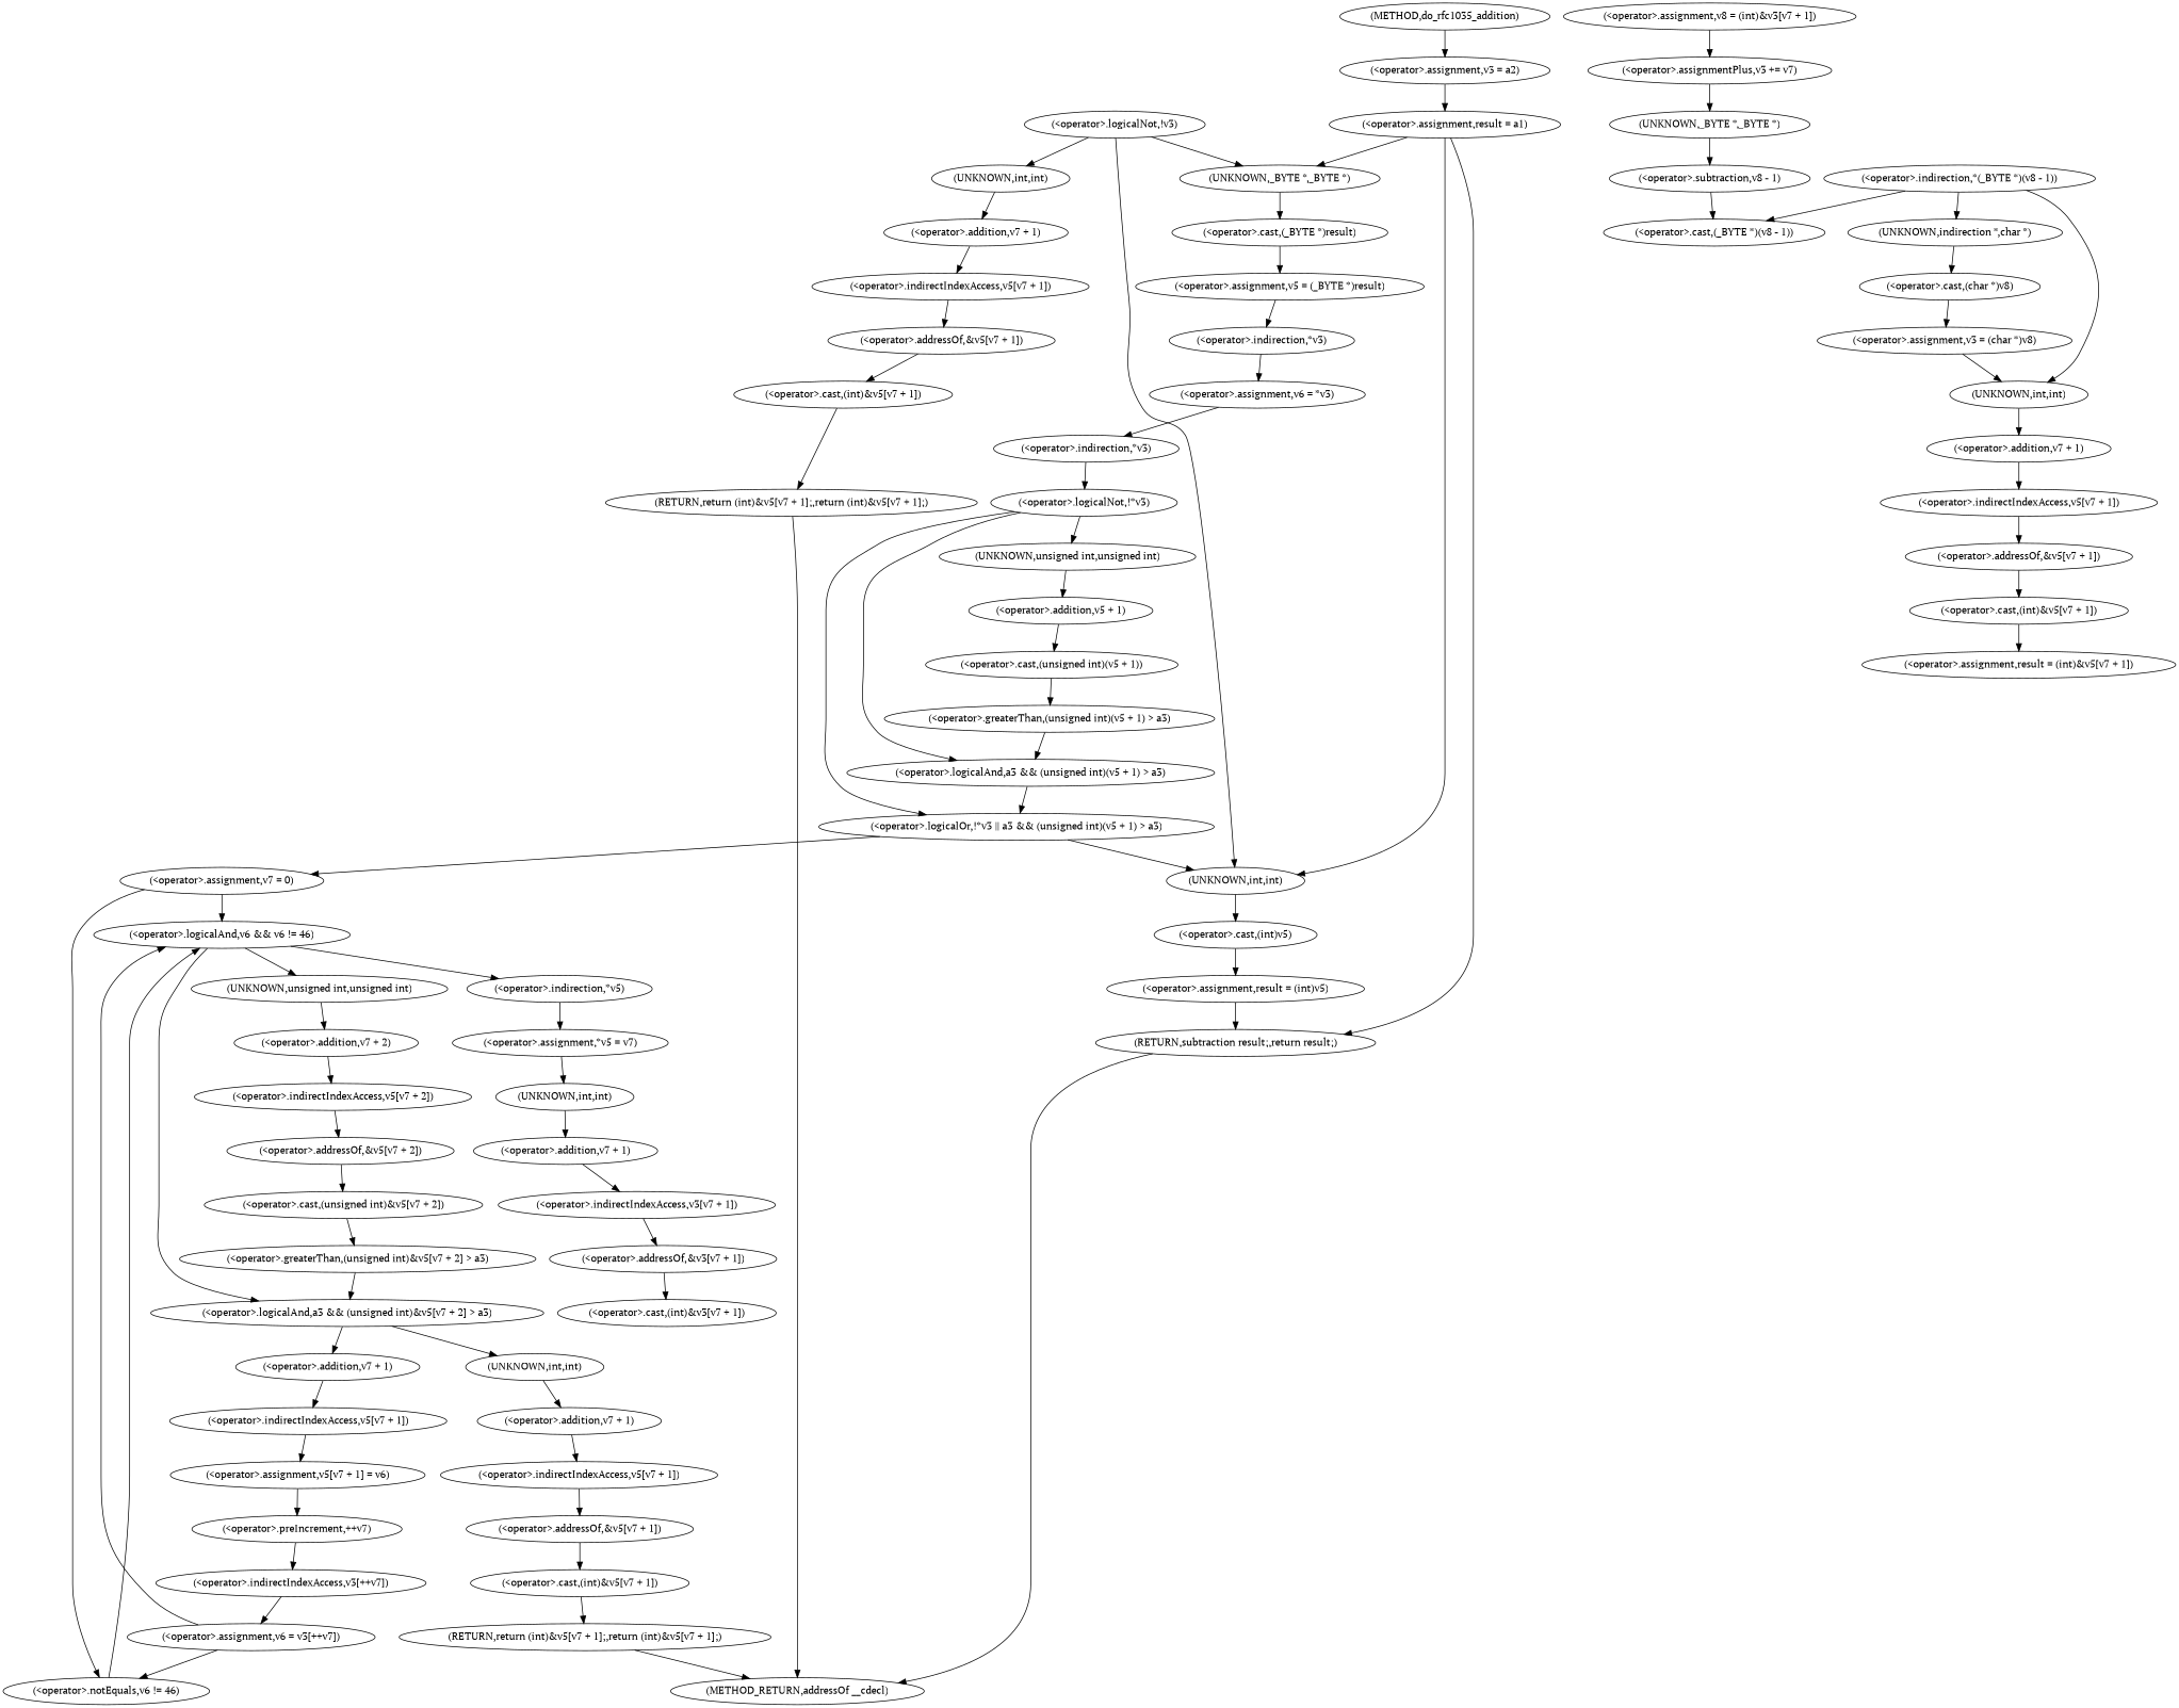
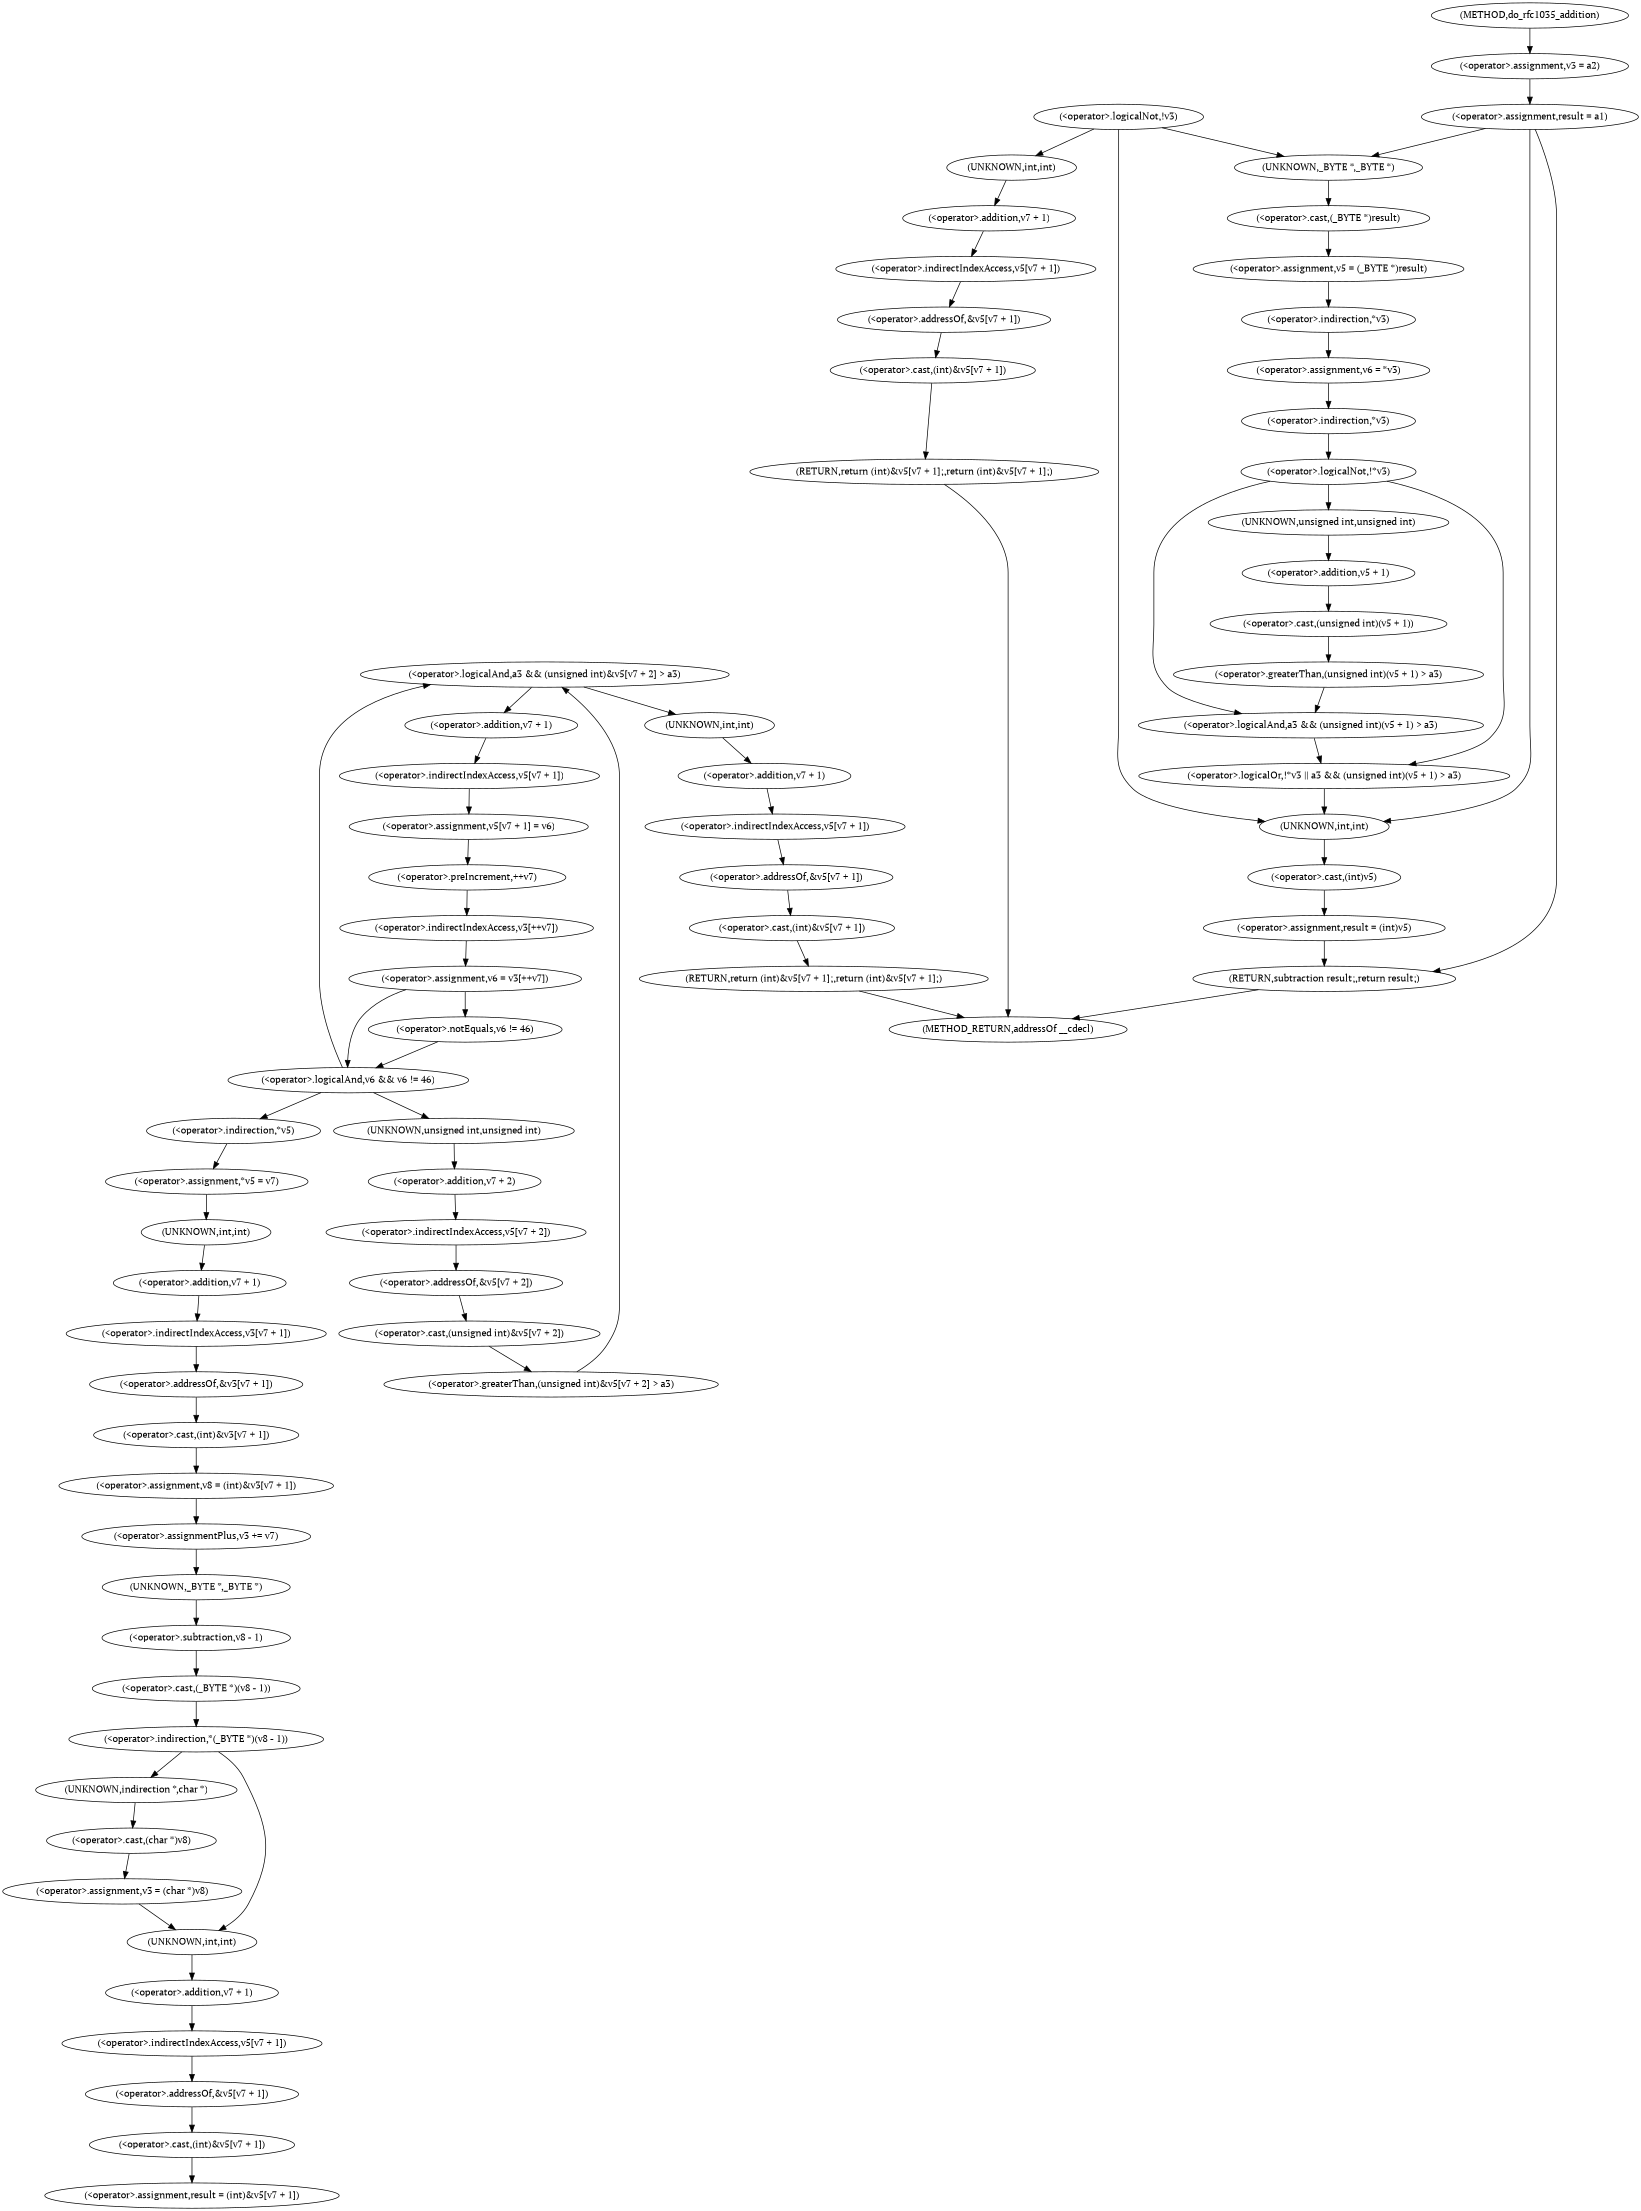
  digraph {
    fontname="PT Serif"
    node [fontname="PT Serif"]
    edge [fontname="PT Serif"]
    n1 [label="(<operator>.assignment,v3 = a2)"]
    n2 [label="(<operator>.assignment,result = a1)"]
    n3 [label="(UNKNOWN,_BYTE *,_BYTE *)"]
    n4 [label="(UNKNOWN,int,int)"]
    n5 [label="(RETURN,subtraction result;,return result;)"]
    n6 [label="(<operator>.cast,(_BYTE *)result)"]
    n7 [label="(<operator>.cast,(int)v5)"]
    n8 [label="(METHOD_RETURN,addressOf __cdecl)"]
    n9 [label="(<operator>.assignment,v5 = (_BYTE *)result)"]
    n10 [label="(<operator>.indirection,*v3)"]
    n11 [label="(<operator>.assignment,v6 = *v3)"]
    n12 [label="(<operator>.indirection,*v3)"]
    n13 [label="(<operator>.logicalNot,!*v3)"]
    n14 [label="(<operator>.logicalOr,!*v3 || a3 && (unsigned int)(v5 + 1) > a3)"]
-   n15 [label="(<operator>.assignment,v7 = 0)"]
    n16 [label="(<operator>.logicalAnd,v6 && v6 != 46)"]
    n17 [label="(<operator>.notEquals,v6 != 46)"]
    n18 [label="(<operator>.logicalAnd,a3 && (unsigned int)(v5 + 1) > a3)"]
    n19 [label="(UNKNOWN,unsigned int,unsigned int)"]
    n20 [label="(<operator>.addition,v5 + 1)"]
    n21 [label="(<operator>.greaterThan,(unsigned int)(v5 + 1) > a3)"]
    n22 [label="(<operator>.cast,(unsigned int)(v5 + 1))"]
    n23 [label="(<operator>.logicalAnd,a3 && (unsigned int)&v5[v7 + 2] > a3)"]
    n24 [label="(UNKNOWN,unsigned int,unsigned int)"]
    n25 [label="(<operator>.indirection,*v5)"]
    n26 [label="(UNKNOWN,int,int)"]
    n27 [label="(<operator>.addition,v7 + 1)"]
    n28 [label="(<operator>.addition,v7 + 2)"]
    n29 [label="(<operator>.assignment,*v5 = v7)"]
    n30 [label="(<operator>.addition,v7 + 1)"]
    n31 [label="(<operator>.indirectIndexAccess,v5[v7 + 1])"]
    n32 [label="(<operator>.greaterThan,(unsigned int)&v5[v7 + 2] > a3)"]
    n33 [label="(<operator>.cast,(unsigned int)&v5[v7 + 2])"]
    n34 [label="(<operator>.indirectIndexAccess,v5[v7 + 2])"]
    n35 [label="(<operator>.addressOf,&v5[v7 + 2])"]
    n36 [label="(RETURN,return (int)&v5[v7 + 1];,return (int)&v5[v7 + 1];)"]
    n37 [label="(<operator>.cast,(int)&v5[v7 + 1])"]
    n38 [label="(<operator>.indirectIndexAccess,v5[v7 + 1])"]
    n39 [label="(<operator>.addressOf,&v5[v7 + 1])"]
    n40 [label="(<operator>.assignment,v5[v7 + 1] = v6)"]
    n41 [label="(<operator>.preIncrement,++v7)"]
    n42 [label="(<operator>.indirectIndexAccess,v3[++v7])"]
    n43 [label="(<operator>.assignment,v6 = v3[++v7])"]
    n44 [label="(UNKNOWN,int,int)"]
    n45 [label="(<operator>.addition,v7 + 1)"]
    n46 [label="(<operator>.assignment,v8 = (int)&v3[v7 + 1])"]
    n47 [label="(<operator>.assignmentPlus,v3 += v7)"]
    n48 [label="(UNKNOWN,_BYTE *,_BYTE *)"]
    n49 [label="(<operator>.cast,(int)&v3[v7 + 1])"]
    n50 [label="(<operator>.indirectIndexAccess,v3[v7 + 1])"]
    n51 [label="(<operator>.addressOf,&v3[v7 + 1])"]
    n52 [label="(<operator>.subtraction,v8 - 1)"]
    n53 [label="(<operator>.indirection,*(_BYTE *)(v8 - 1))"]
    n54 [label="(UNKNOWN,indirection *,char *)"]
    n55 [label="(UNKNOWN,int,int)"]
    n56 [label="(<operator>.cast,(char *)v8)"]
    n57 [label="(<operator>.addition,v7 + 1)"]
    n58 [label="(<operator>.cast,(_BYTE *)(v8 - 1))"]
    n59 [label="(<operator>.assignment,v3 = (char *)v8)"]
    n60 [label="(<operator>.assignment,result = (int)&v5[v7 + 1])"]
    n61 [label="(<operator>.logicalNot,!v3)"]
    n62 [label="(UNKNOWN,int,int)"]
    n63 [label="(<operator>.cast,(int)&v5[v7 + 1])"]
    n64 [label="(<operator>.indirectIndexAccess,v5[v7 + 1])"]
    n65 [label="(<operator>.addressOf,&v5[v7 + 1])"]
    n66 [label="(<operator>.addition,v7 + 1)"]
    n67 [label="(RETURN,return (int)&v5[v7 + 1];,return (int)&v5[v7 + 1];)"]
    n68 [label="(<operator>.cast,(int)&v5[v7 + 1])"]
    n69 [label="(<operator>.indirectIndexAccess,v5[v7 + 1])"]
    n70 [label="(<operator>.addressOf,&v5[v7 + 1])"]
    n71 [label="(<operator>.assignment,result = (int)v5)"]
    n72 [label="(METHOD,do_rfc1035_addition)"]
    n1 -> n2
    n2 -> n3
    n2 -> n4
    n2 -> n5
    n3 -> n6
    n4 -> n7
    n5 -> n8
    n6 -> n9
    n7 -> n71
    n9 -> n10
    n10 -> n11
    n11 -> n12
    n12 -> n13
    n13 -> n14
    n13 -> n18
    n13 -> n19
    n14 -> n4
-   n14 -> n15
-   n15 -> n16
-   n15 -> n17
    n16 -> n23
    n16 -> n24
    n16 -> n25
    n17 -> n16
    n18 -> n14
    n19 -> n20
    n20 -> n22
    n21 -> n18
    n22 -> n21
    n23 -> n26
    n23 -> n27
    n24 -> n28
    n25 -> n29
    n26 -> n30
    n27 -> n31
    n28 -> n34
    n29 -> n44
    n30 -> n38
    n31 -> n40
    n32 -> n23
    n33 -> n32
    n34 -> n35
    n35 -> n33
    n36 -> n8
    n37 -> n36
    n38 -> n39
    n39 -> n37
    n40 -> n41
    n41 -> n42
    n42 -> n43
    n43 -> n16
    n43 -> n17
    n44 -> n45
    n45 -> n50
    n46 -> n47
    n47 -> n48
    n48 -> n52
+   n49 -> n46
    n50 -> n51
    n51 -> n49
    n52 -> n58
    n53 -> n54
    n53 -> n55
    n54 -> n56
    n55 -> n57
    n56 -> n59
    n57 -> n64
-   n53 -> n58
+   n58 -> n53
    n59 -> n55
    n61 -> n3
    n61 -> n4
    n61 -> n62
    n62 -> n66
    n63 -> n60
    n64 -> n65
    n65 -> n63
    n66 -> n69
    n67 -> n8
    n68 -> n67
    n69 -> n70
    n70 -> n68
    n71 -> n5
    n72 -> n1
  }
